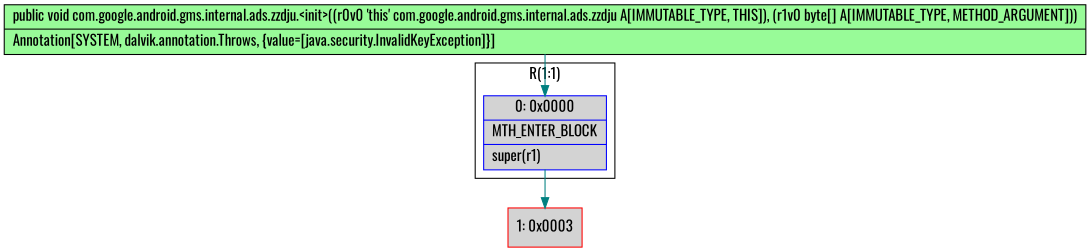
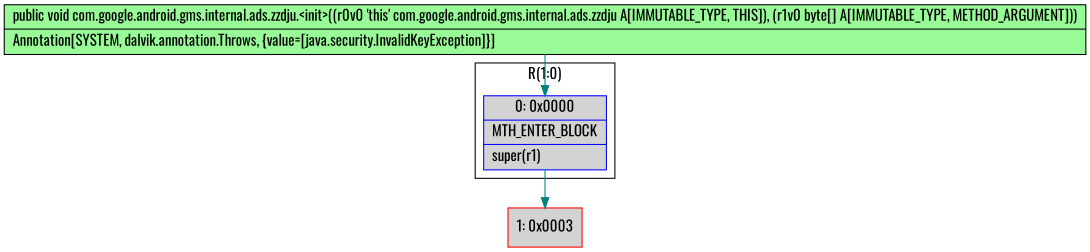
  digraph {
    fontname=Oswald
    node [shape=record style=filled fillcolor=lightgrey fontname=Oswald]
    edge [color=teal style=solid fontname=Oswald]
    n1 [color=blue label="{0\:\ 0x0000|MTH_ENTER_BLOCK\l|super(r1)\l}"]
    n2 [color=red label="{1\:\ 0x0003}"]
    n3 [label="{public void com.google.android.gms.internal.ads.zzdju.\<init\>((r0v0 'this' com.google.android.gms.internal.ads.zzdju A[IMMUTABLE_TYPE, THIS]), (r1v0 byte[] A[IMMUTABLE_TYPE, METHOD_ARGUMENT]))  | Annotation[SYSTEM, dalvik.annotation.Throws, \{value=[java.security.InvalidKeyException]\}]\l}" fillcolor=palegreen]
    subgraph cluster_1 {
-     label="R(1:1)"
+     label="R(1:0)"
      n1
    }
    n1 -> n2
    n3 -> n1
  }
